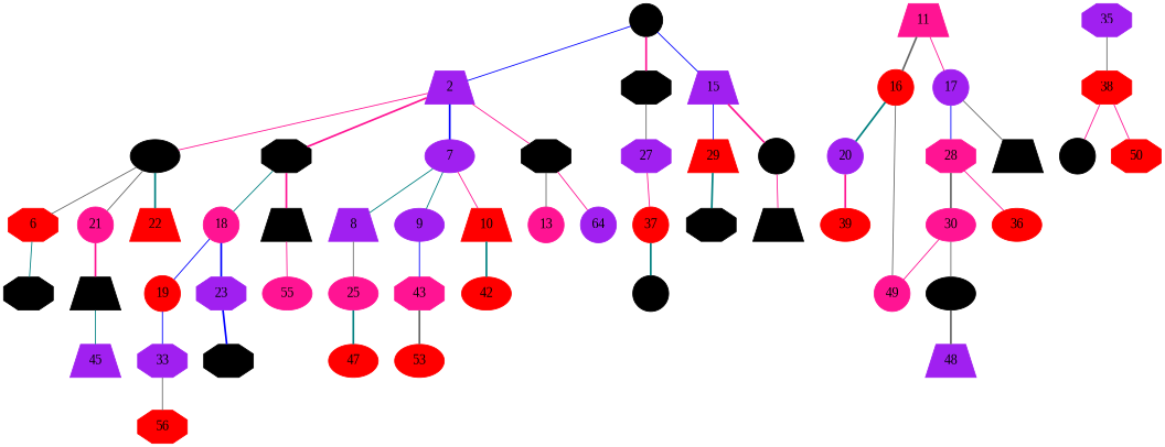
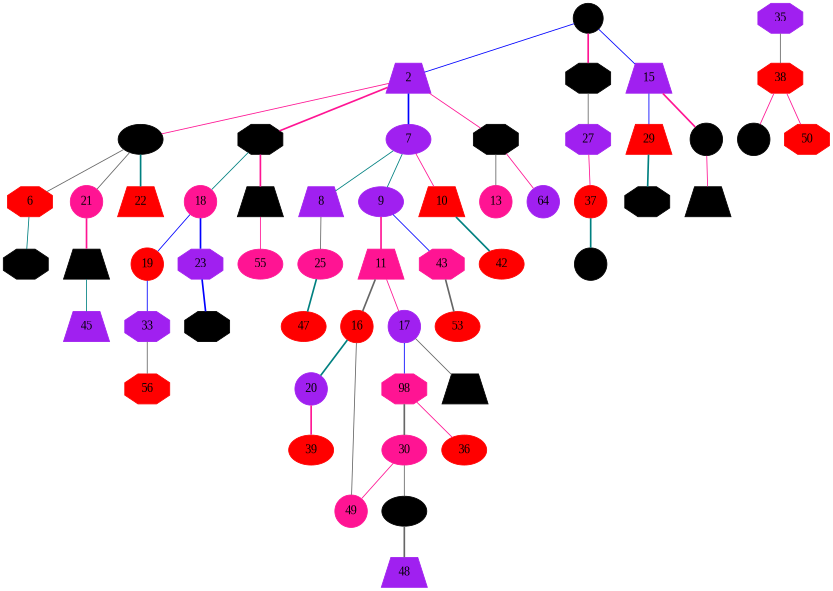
  graph {
    fontname="Liberation Serif"
    node [color=black fontname="Liberation Serif" shape=octagon style=filled]
    edge [color=deeppink fontname="Liberation Serif" style=solid weight=1.0]
    1 [shape=circle]
    2 [color=purple shape=trapezium]
    5
    15 [color=purple shape=trapezium]
    3 [shape=ellipse]
    4
    7 [color=purple shape=ellipse]
    12
    27 [color=purple]
    29 [color=red shape=trapezium]
    31 [shape=circle]
    6 [color=red]
    21 [color=deeppink shape=circle]
    22 [color=red shape=trapezium]
    18 [color=deeppink shape=circle]
    52 [shape=trapezium]
    8 [color=purple shape=trapezium]
    9 [color=purple shape=ellipse]
    10 [color=red shape=trapezium]
    13 [color=deeppink shape=circle]
    n21 [color=purple label=64 shape=circle]
    26
    24 [shape=trapezium]
    19 [color=red shape=circle]
    23 [color=purple]
    55 [color=deeppink shape=ellipse]
    37 [color=red shape=circle]
    25 [color=deeppink shape=ellipse]
    11 [color=deeppink shape=trapezium]
    43 [color=deeppink]
    42 [color=red shape=ellipse]
    47 [color=red shape=ellipse]
    16 [color=red shape=circle]
    17 [color=purple shape=circle]
    53 [color=red shape=ellipse]
    20 [color=purple shape=circle]
    49 [color=deeppink shape=circle]
-   28 [color=deeppink]
+   28 [color=deeppink label=98]
    46 [shape=trapezium]
    40
    34 [shape=trapezium]
    39 [color=red shape=ellipse]
    30 [color=deeppink shape=ellipse]
    36 [color=red shape=ellipse]
    33 [color=purple]
    32
    56 [color=red]
    45 [color=purple shape=trapezium]
    54 [shape=circle]
    41 [shape=ellipse]
    35 [color=purple]
    38 [color=red]
    48 [color=purple shape=trapezium]
    44 [shape=circle]
    50 [color=red]
    1 -- 2 [color=blue]
    1 -- 5 [style=bold]
    1 -- 15 [color=blue]
    2 -- 3
    2 -- 4 [style=bold]
    2 -- 7 [color=blue style=bold]
    2 -- 12
    5 -- 27 [color=gray40]
    15 -- 29 [color=blue]
    15 -- 31 [style=bold]
    3 -- 6 [color=gray40]
    3 -- 21 [color=gray40]
    3 -- 22 [color=teal style=bold weight=2.0]
    4 -- 18 [color=teal]
    4 -- 52 [style=bold]
    7 -- 8 [color=teal]
    7 -- 9 [color=teal]
    7 -- 10 [weight=2.0]
    12 -- 13 [color=gray40]
    12 -- n21
    27 -- 37
    29 -- 40 [color=teal style=bold]
    31 -- 34
    6 -- 26 [color=teal]
    21 -- 24 [style=bold]
    18 -- 19 [color=blue]
    18 -- 23 [color=blue style=bold]
    52 -- 55 [weight=2.0]
    8 -- 25 [color=gray40]
+   9 -- 11 [style=bold]
    9 -- 43 [color=blue weight=2.0]
    10 -- 42 [color=teal style=bold]
    24 -- 45 [color=teal weight=2.0]
    19 -- 33 [color=blue]
    23 -- 32 [color=blue style=bold]
    37 -- 54 [color=teal style=bold]
    25 -- 47 [color=teal style=bold]
    11 -- 16 [color=gray40 style=bold]
    11 -- 17
    43 -- 53 [color=gray40 style=bold]
    16 -- 20 [color=teal style=bold]
    16 -- 49 [color=gray40]
    17 -- 28 [color=blue]
    17 -- 46 [color=gray40]
    20 -- 39 [style=bold weight=2.0]
    28 -- 30 [color=gray40 style=bold]
    28 -- 36
    30 -- 49
    30 -- 41 [color=gray40 weight=4.0]
    33 -- 56 [color=gray40]
    41 -- 48 [color=gray40 style=bold]
    35 -- 38 [color=gray40 weight=2.0]
    38 -- 44
    38 -- 50
  }
